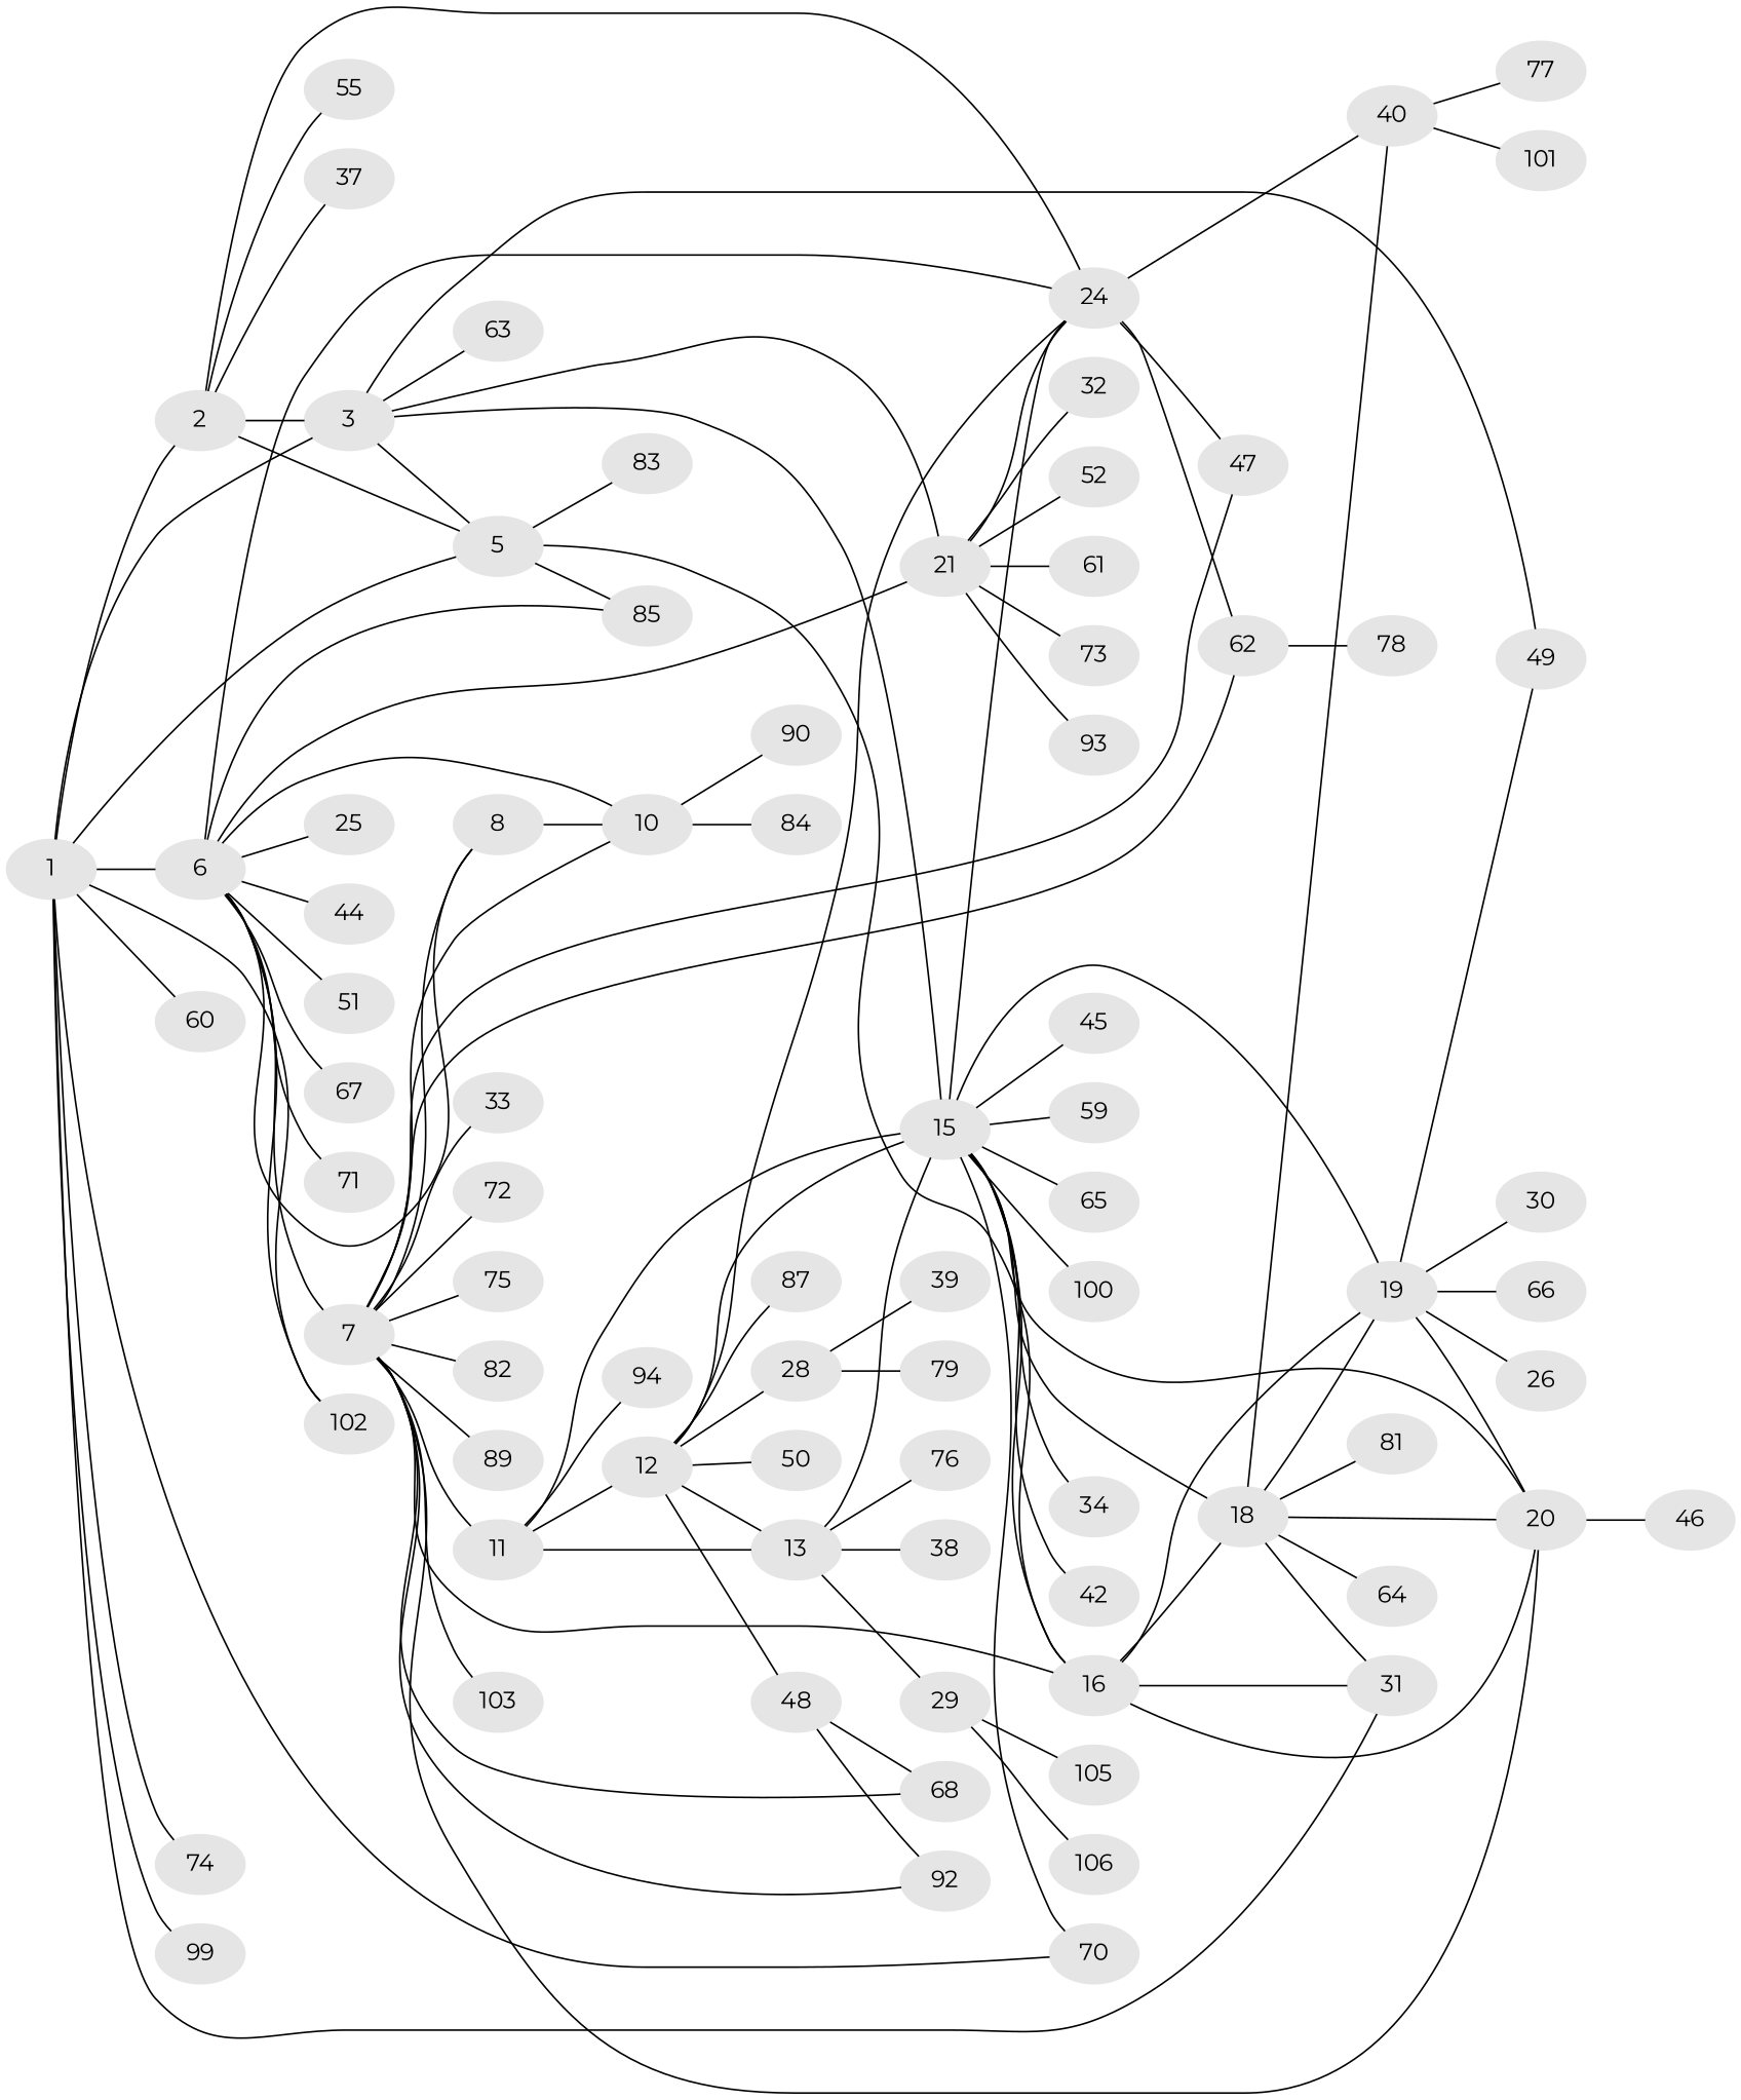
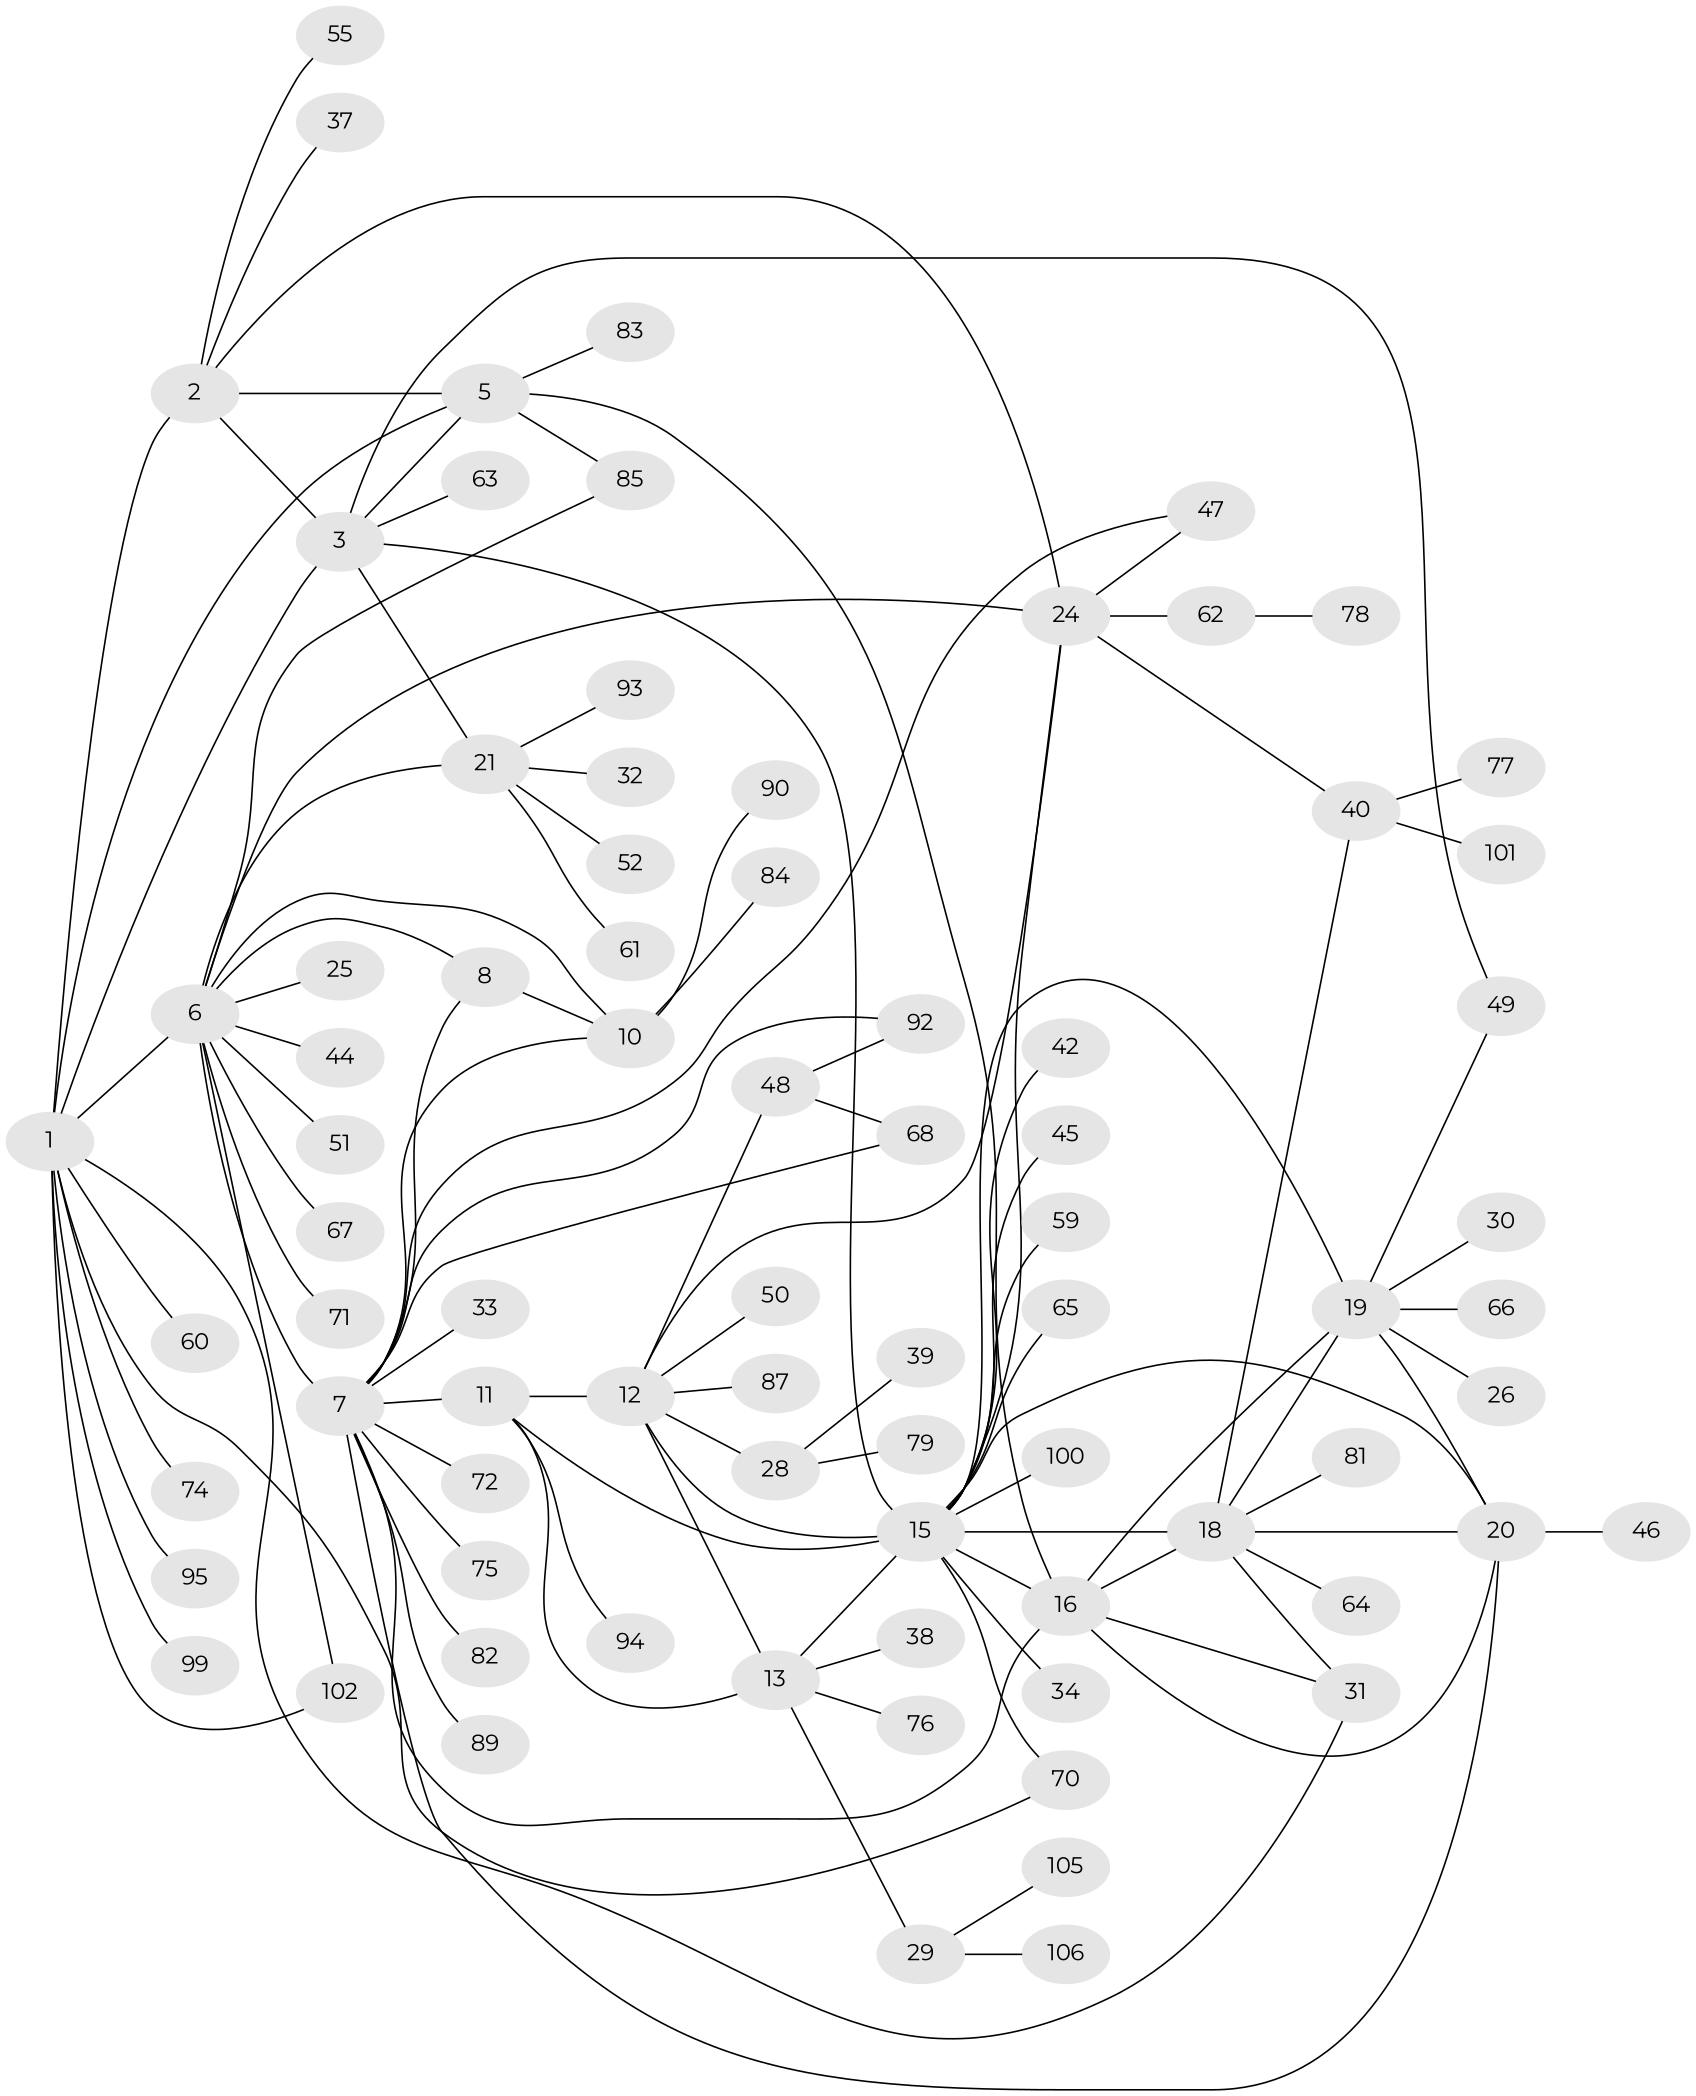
  graph {
    fontname=Montserrat
    rankdir=LR
    node [color=gray90 fontname=Montserrat style=filled]
    edge [fontname=Montserrat]
    1 [super="+4"]
    2 [super="+27"]
    3 [super="+96"]
    5 [super="+41"]
    6 [super="+23"]
    31 [super="+88"]
    60
    70
    74
+   95
    99
    102
    24 [super="+25"]
    37
    55 [super="+69"]
    15 [super="+17"]
    21 [super="+22"]
    49 [super="+91"]
    63
    16 [super="+53"]
    83
    85
    7 [super="+9"]
    8 [super="+104"]
    10 [super="+56"]
    n26 [label=25]
    44
    51
    67
    71
    47
    62
    40
    20 [super="+43"]
    18 [super="+58"]
    19 [super="+36"]
    34
    42
    45
    59 [super="+98"]
    65
    100
    32
    52
    61
-   73
    93
    11 [super="+54"]
    33
    68
    72
    75
    82
    89
    92
-   103
    84
    90
    12 [super="+14"]
    13 [super="+86"]
    94
    46
    78
    28 [super="+57"]
    48 [super="+97"]
    50
    87
    29
    38 [super="+80"]
    76
    39
    79
    105
    106
    64
    81
    26
    30
    66
    77
    101
    1 -- 2 [weight=2]
    1 -- 3 [weight=2]
    1 -- 5 [weight=2]
    1 -- 6
    1 -- 31
    1 -- 60
    1 -- 70
    1 -- 74
+   1 -- 95
    1 -- 99
    1 -- 102
    2 -- 3
    2 -- 5
    2 -- 24
    2 -- 37
    2 -- 55
    3 -- 5
    3 -- 15
    3 -- 21
    3 -- 49
    3 -- 63
    5 -- 16
    5 -- 83
    5 -- 85
    6 -- 102
    6 -- 24 [weight=2]
    6 -- 21 [weight=2]
    6 -- 85
    6 -- 7 [weight=2]
    6 -- 8
    6 -- 10
    6 -- n26
    6 -- 44
    6 -- 51
    6 -- 67
    6 -- 71
    24 -- 47
    24 -- 62
    24 -- 40
    15 -- 70
    15 -- 24
    15 -- 16
    15 -- 20
    15 -- 18
    15 -- 19
    15 -- 34
    15 -- 42
    15 -- 45
    15 -- 59
    15 -- 65
    15 -- 100
-   21 -- 24 [weight=4]
    21 -- 32
    21 -- 52
    21 -- 61
-   21 -- 73
    21 -- 93
    16 -- 31
    16 -- 20
    16 -- 18
    16 -- 19
    7 -- 16 [weight=2]
    7 -- 8 [weight=2]
    7 -- 10 [weight=2]
    7 -- 47
-   7 -- 62
    7 -- 20
    7 -- 11
    7 -- 33
    7 -- 68
    7 -- 72
    7 -- 75
    7 -- 82
    7 -- 89
    7 -- 92
-   7 -- 103
    8 -- 10
    10 -- 84
    10 -- 90
    62 -- 78
    40 -- 77
    40 -- 101
    20 -- 46
    18 -- 31
    18 -- 40
    18 -- 20
    18 -- 19
    18 -- 64
    18 -- 81
    19 -- 49
    19 -- 20
    19 -- 26
    19 -- 30
    19 -- 66
    11 -- 15
    11 -- 12 [weight=2]
    11 -- 13
    11 -- 94
    12 -- 24
    12 -- 15 [weight=2]
    12 -- 13 [weight=2]
    12 -- 28
    12 -- 48
    12 -- 50
    12 -- 87
    13 -- 15
    13 -- 29
    13 -- 38
    13 -- 76
    28 -- 39
    28 -- 79
    48 -- 68
    48 -- 92
    29 -- 105
    29 -- 106
  }
